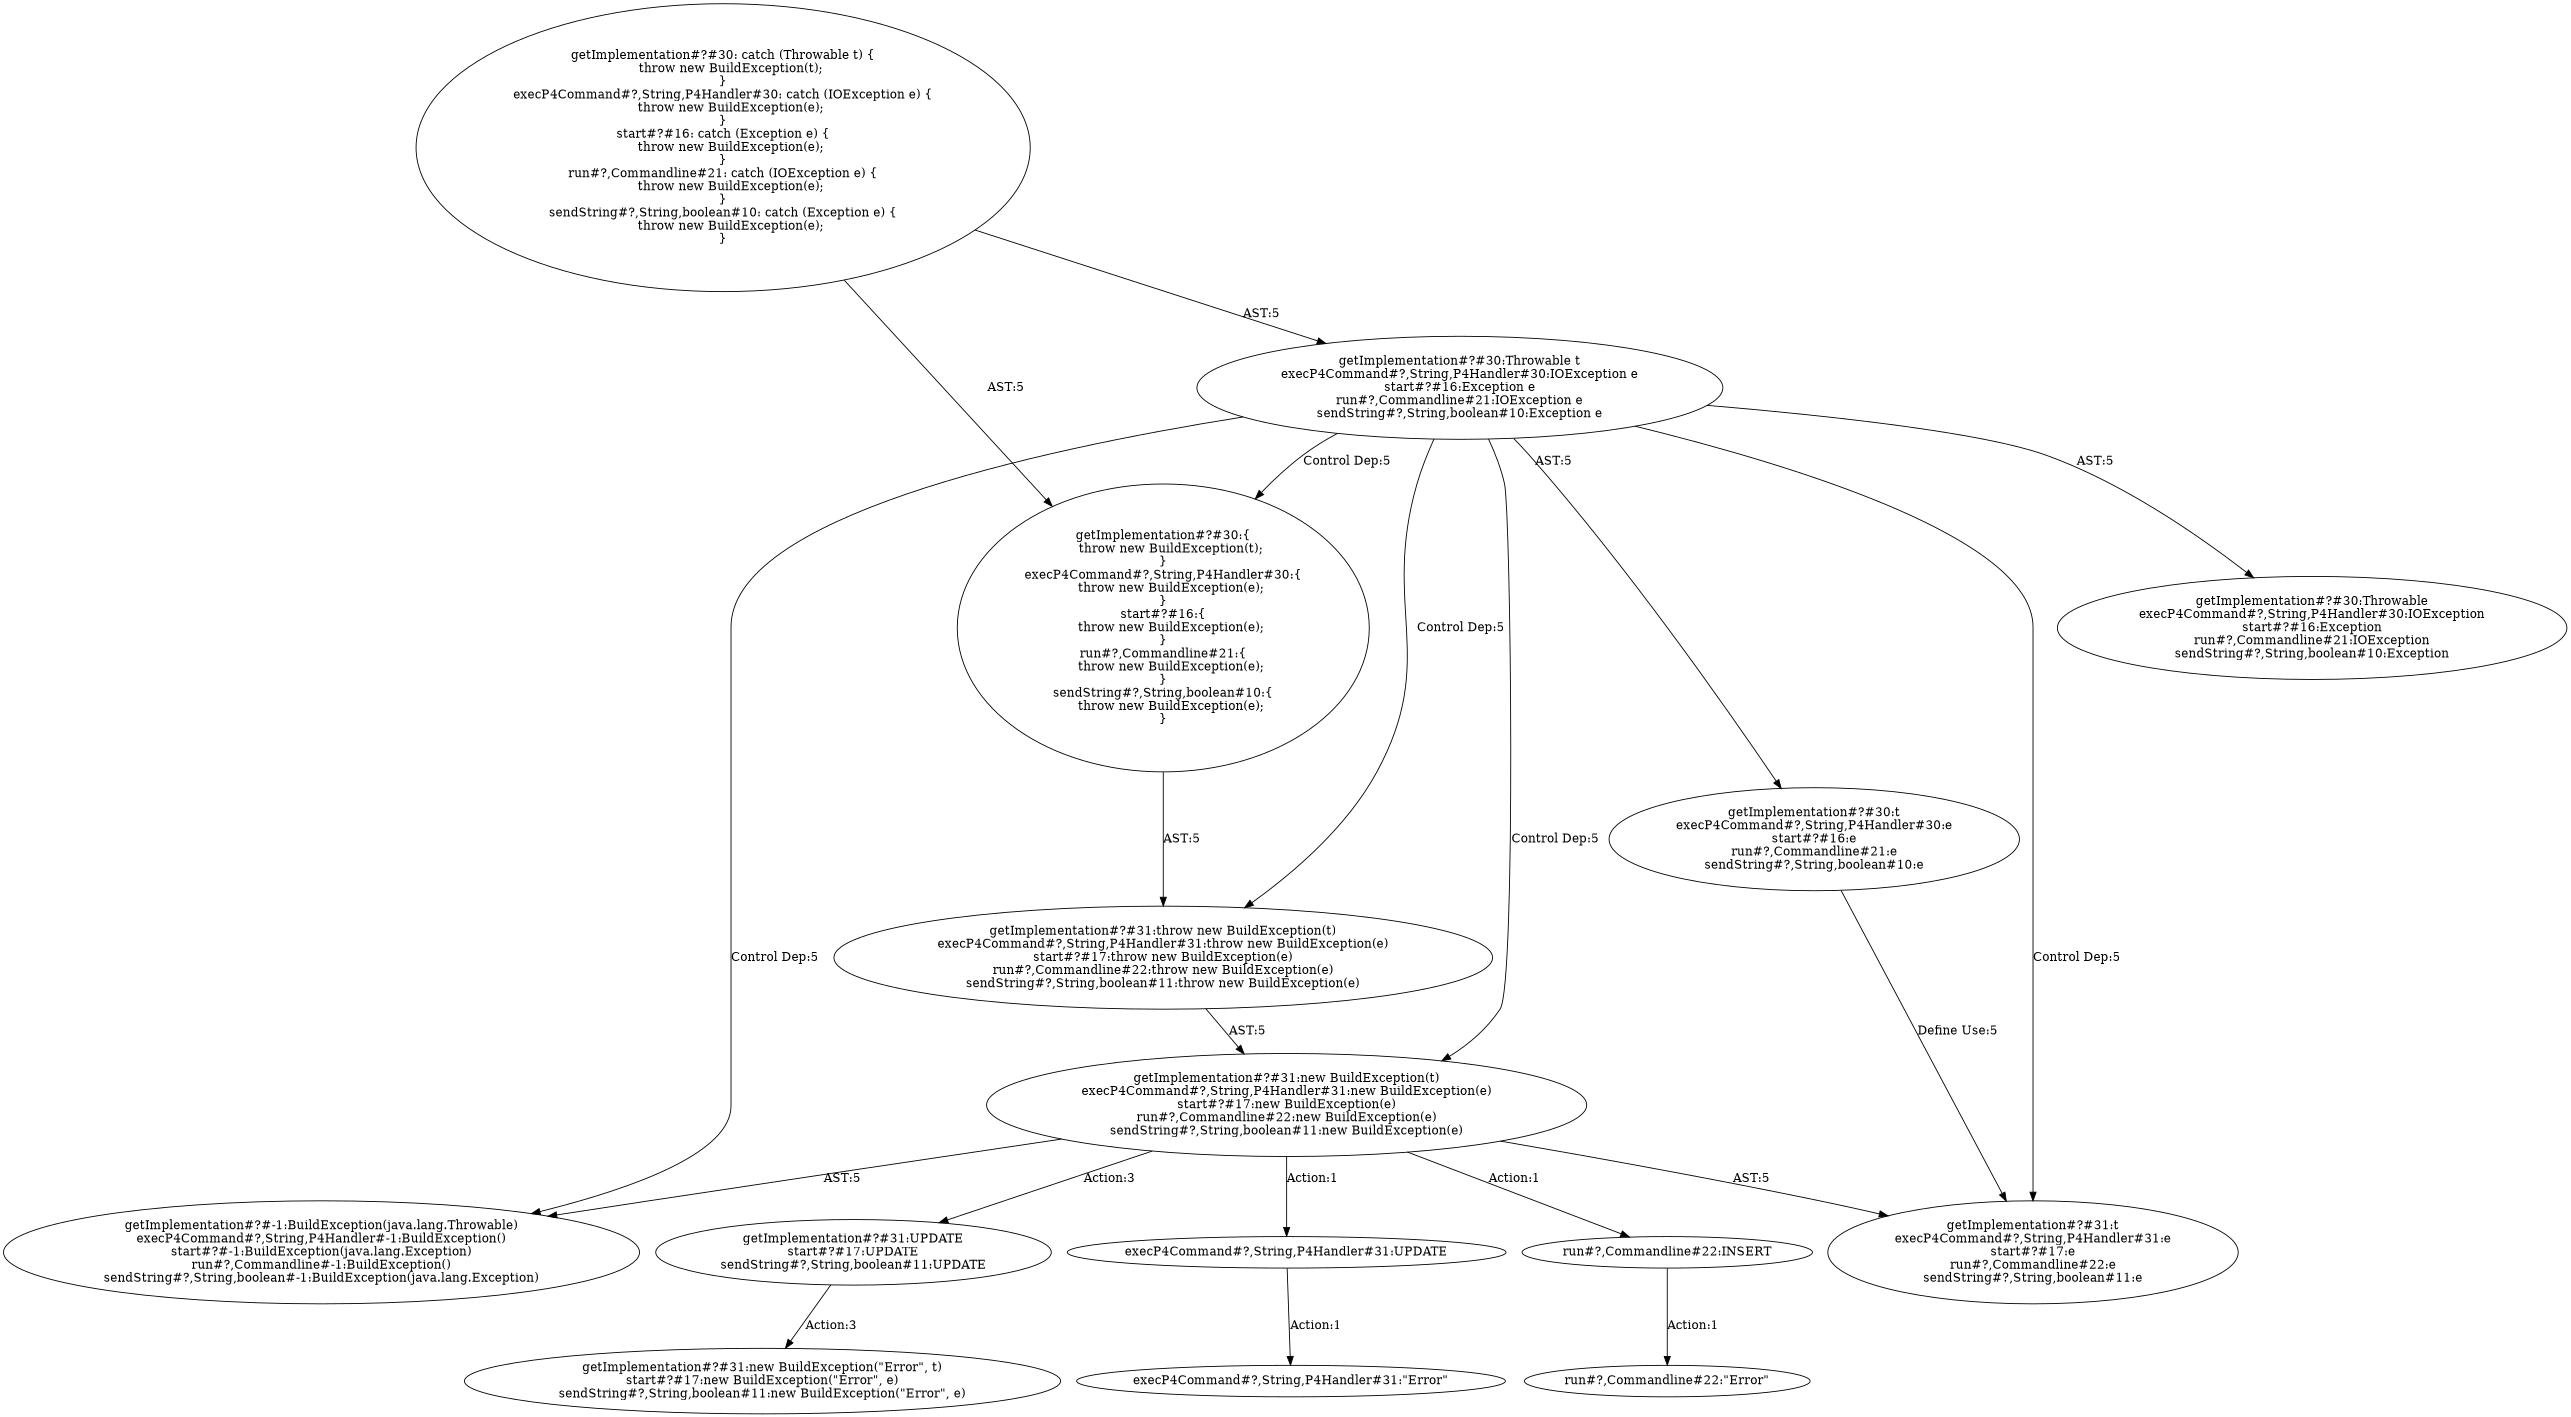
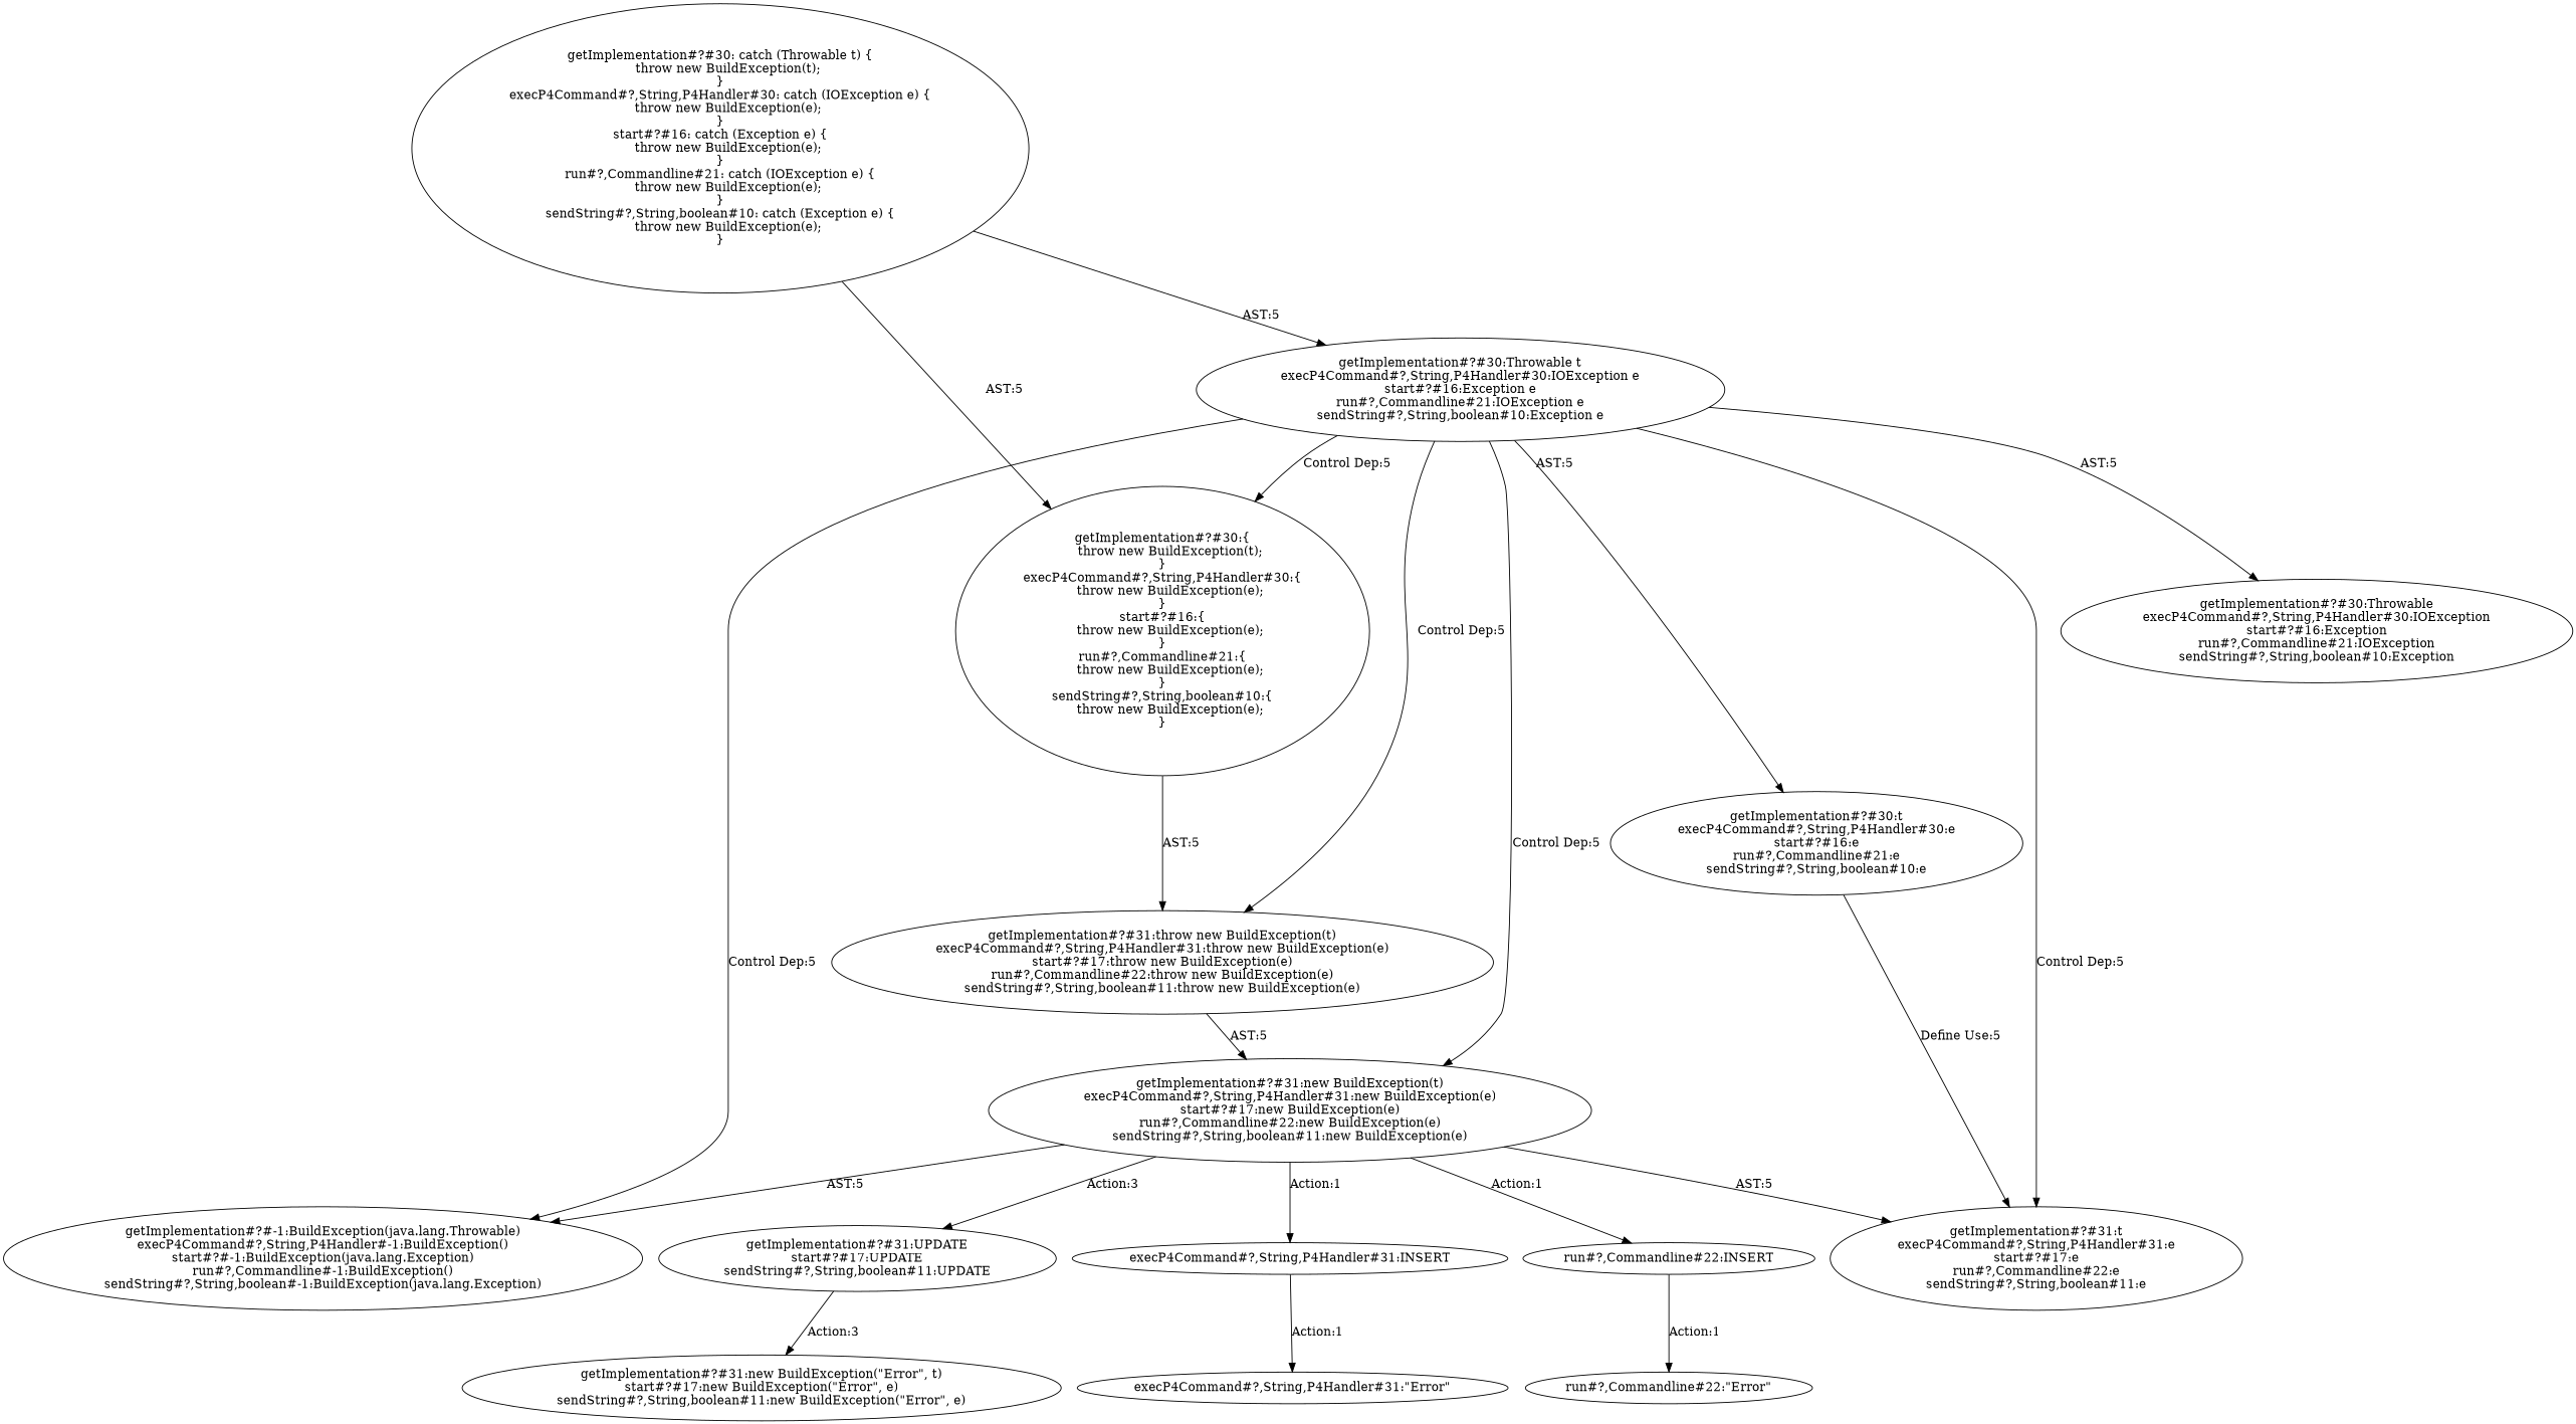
  digraph {
    node [shape=ellipse]
    n1 [label="getImplementation#?#31:UPDATE\nstart#?#17:UPDATE\nsendString#?,String,boolean#11:UPDATE"]
    n2 [label="getImplementation#?#31:new BuildException(\"Error\", t)\nstart#?#17:new BuildException(\"Error\", e)\nsendString#?,String,boolean#11:new BuildException(\"Error\", e)"]
    n3 [label="getImplementation#?#31:new BuildException(t)\nexecP4Command#?,String,P4Handler#31:new BuildException(e)\nstart#?#17:new BuildException(e)\nrun#?,Commandline#22:new BuildException(e)\nsendString#?,String,boolean#11:new BuildException(e)"]
    n4 [label="getImplementation#?#-1:BuildException(java.lang.Throwable)\nexecP4Command#?,String,P4Handler#-1:BuildException()\nstart#?#-1:BuildException(java.lang.Exception)\nrun#?,Commandline#-1:BuildException()\nsendString#?,String,boolean#-1:BuildException(java.lang.Exception)"]
    n5 [label="getImplementation#?#31:t\nexecP4Command#?,String,P4Handler#31:e\nstart#?#17:e\nrun#?,Commandline#22:e\nsendString#?,String,boolean#11:e"]
-   n6 [label="execP4Command#?,String,P4Handler#31:UPDATE"]
+   n6 [label="execP4Command#?,String,P4Handler#31:INSERT"]
    n7 [label="run#?,Commandline#22:INSERT"]
    n8 [label="getImplementation#?#30:Throwable t\nexecP4Command#?,String,P4Handler#30:IOException e\nstart#?#16:Exception e\nrun#?,Commandline#21:IOException e\nsendString#?,String,boolean#10:Exception e"]
    n9 [label="getImplementation#?#30:t\nexecP4Command#?,String,P4Handler#30:e\nstart#?#16:e\nrun#?,Commandline#21:e\nsendString#?,String,boolean#10:e"]
    n10 [label="getImplementation#?#30:Throwable\nexecP4Command#?,String,P4Handler#30:IOException\nstart#?#16:Exception\nrun#?,Commandline#21:IOException\nsendString#?,String,boolean#10:Exception"]
    n11 [label="getImplementation#?#30:\{\n    throw new BuildException(t);\n\}\nexecP4Command#?,String,P4Handler#30:\{\n    throw new BuildException(e);\n\}\nstart#?#16:\{\n    throw new BuildException(e);\n\}\nrun#?,Commandline#21:\{\n    throw new BuildException(e);\n\}\nsendString#?,String,boolean#10:\{\n    throw new BuildException(e);\n\}"]
    n12 [label="getImplementation#?#31:throw new BuildException(t)\nexecP4Command#?,String,P4Handler#31:throw new BuildException(e)\nstart#?#17:throw new BuildException(e)\nrun#?,Commandline#22:throw new BuildException(e)\nsendString#?,String,boolean#11:throw new BuildException(e)"]
    n13 [label="getImplementation#?#30: catch (Throwable t) \{\n    throw new BuildException(t);\n\}\nexecP4Command#?,String,P4Handler#30: catch (IOException e) \{\n    throw new BuildException(e);\n\}\nstart#?#16: catch (Exception e) \{\n    throw new BuildException(e);\n\}\nrun#?,Commandline#21: catch (IOException e) \{\n    throw new BuildException(e);\n\}\nsendString#?,String,boolean#10: catch (Exception e) \{\n    throw new BuildException(e);\n\}"]
    n14 [label="execP4Command#?,String,P4Handler#31:\"Error\""]
    n15 [label="run#?,Commandline#22:\"Error\""]
    n1 -> n2 [label="Action:3"]
    n3 -> n1 [label="Action:3"]
    n3 -> n4 [label="AST:5"]
    n3 -> n5 [label="AST:5"]
    n3 -> n6 [label="Action:1"]
    n3 -> n7 [label="Action:1"]
    n6 -> n14 [label="Action:1"]
    n7 -> n15 [label="Action:1"]
    n8 -> n3 [label="Control Dep:5"]
    n8 -> n4 [label="Control Dep:5"]
    n8 -> n5 [label="Control Dep:5"]
    n8 -> n9 [label="AST:5"]
    n8 -> n10 [label="AST:5"]
    n8 -> n11 [label="Control Dep:5"]
    n8 -> n12 [label="Control Dep:5"]
    n9 -> n5 [label="Define Use:5"]
    n11 -> n12 [label="AST:5"]
    n12 -> n3 [label="AST:5"]
    n13 -> n8 [label="AST:5"]
    n13 -> n11 [label="AST:5"]
  }
